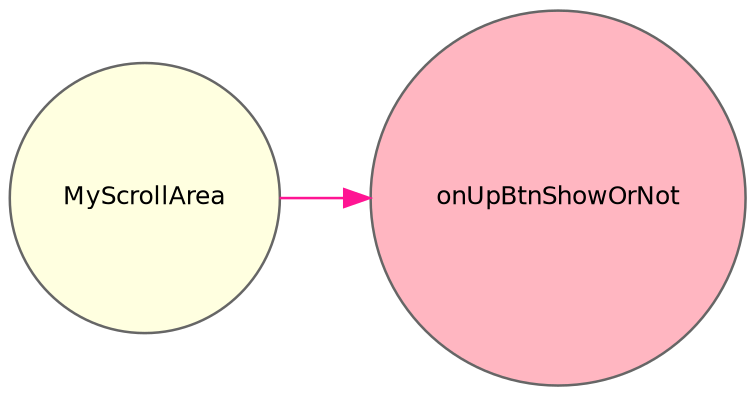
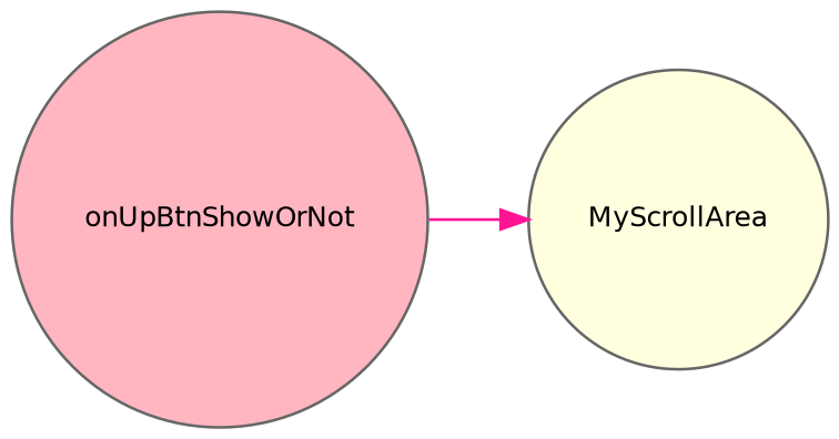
  digraph {
    rankdir=RL
    node [fontname=Helvetica fontsize=10 shape=circle style=filled]
    n1 [color=gray40 fillcolor=lightpink fontcolor=black height=0.2 label=onUpBtnShowOrNot width=0.4]
    n2 [color=grey40 fillcolor=lightyellow height=0.2 label=MyScrollArea width=0.4]
-   n1 -> n2 [color=deeppink dir=back fontname=Helvetica fontsize=10 labelfontname=Helvetica labelfontsize=10 style=solid]
+   n2 -> n1 [color=deeppink dir=back fontname=Helvetica fontsize=10 labelfontname=Helvetica labelfontsize=10 style=solid]
  }
